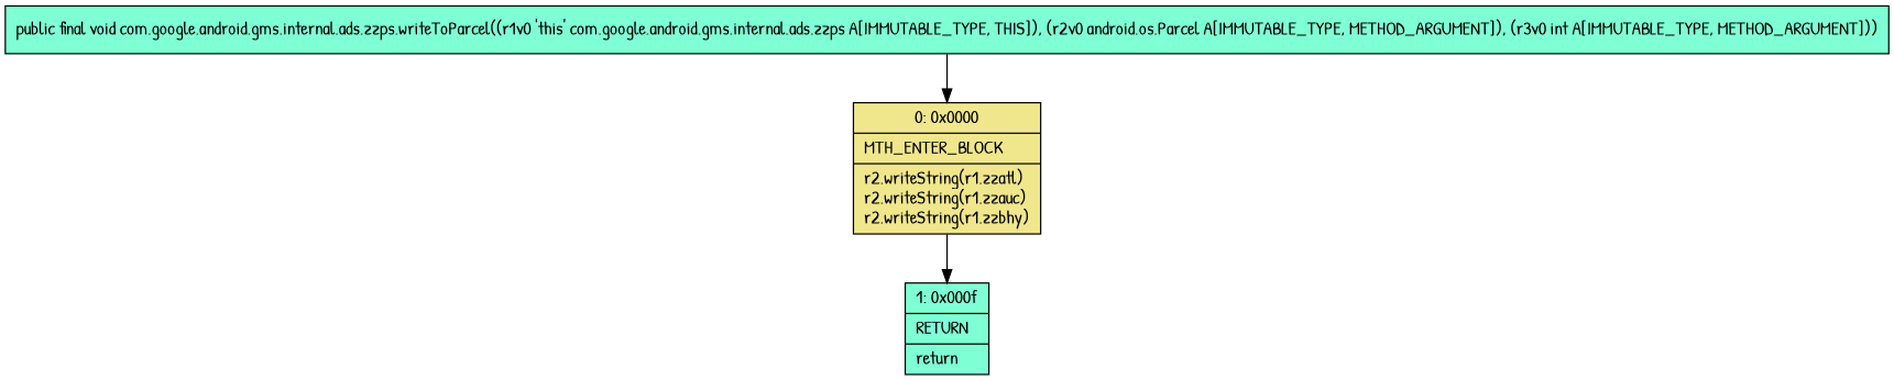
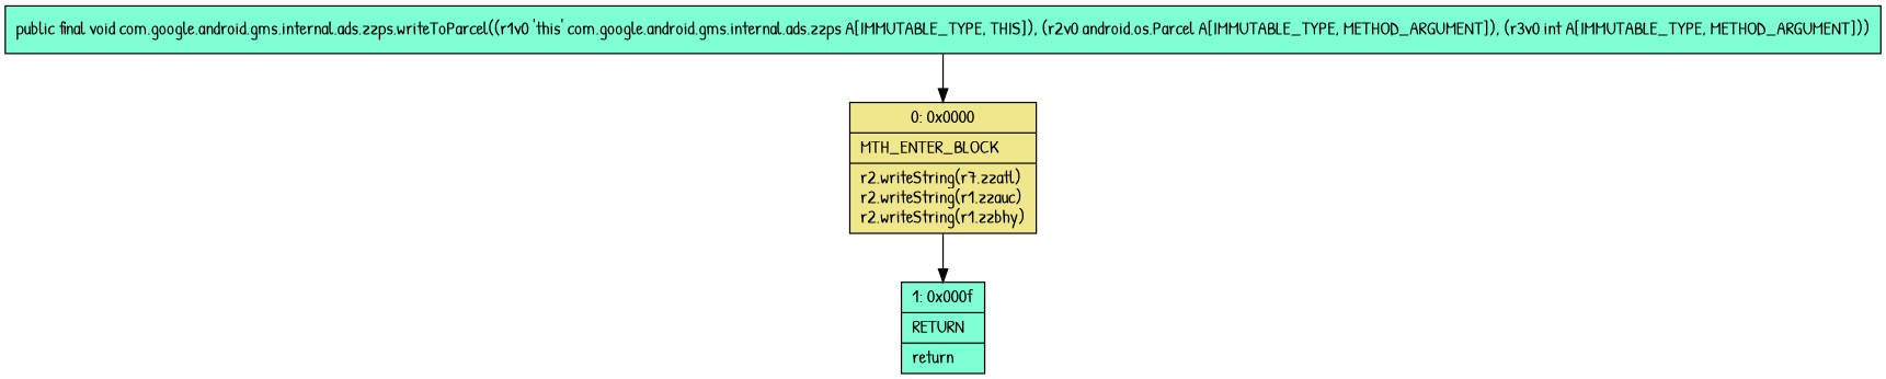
  digraph {
    fontname="Patrick Hand"
    node [shape=record style=filled fillcolor=aquamarine fontname="Patrick Hand"]
    edge [fontname="Patrick Hand"]
-   n1 [label="{0\:\ 0x0000|MTH_ENTER_BLOCK\l|r2.writeString(r1.zzatl)\lr2.writeString(r1.zzauc)\lr2.writeString(r1.zzbhy)\l}" fillcolor=khaki]
+   n1 [label="{0\:\ 0x0000|MTH_ENTER_BLOCK\l|r2.writeString(r7.zzatl)\lr2.writeString(r1.zzauc)\lr2.writeString(r1.zzbhy)\l}" fillcolor=khaki]
    n2 [label="{1\:\ 0x000f|RETURN\l|return\l}"]
    n3 [label="{public final void com.google.android.gms.internal.ads.zzps.writeToParcel((r1v0 'this' com.google.android.gms.internal.ads.zzps A[IMMUTABLE_TYPE, THIS]), (r2v0 android.os.Parcel A[IMMUTABLE_TYPE, METHOD_ARGUMENT]), (r3v0 int A[IMMUTABLE_TYPE, METHOD_ARGUMENT])) }"]
    n1 -> n2
    n3 -> n1
  }
